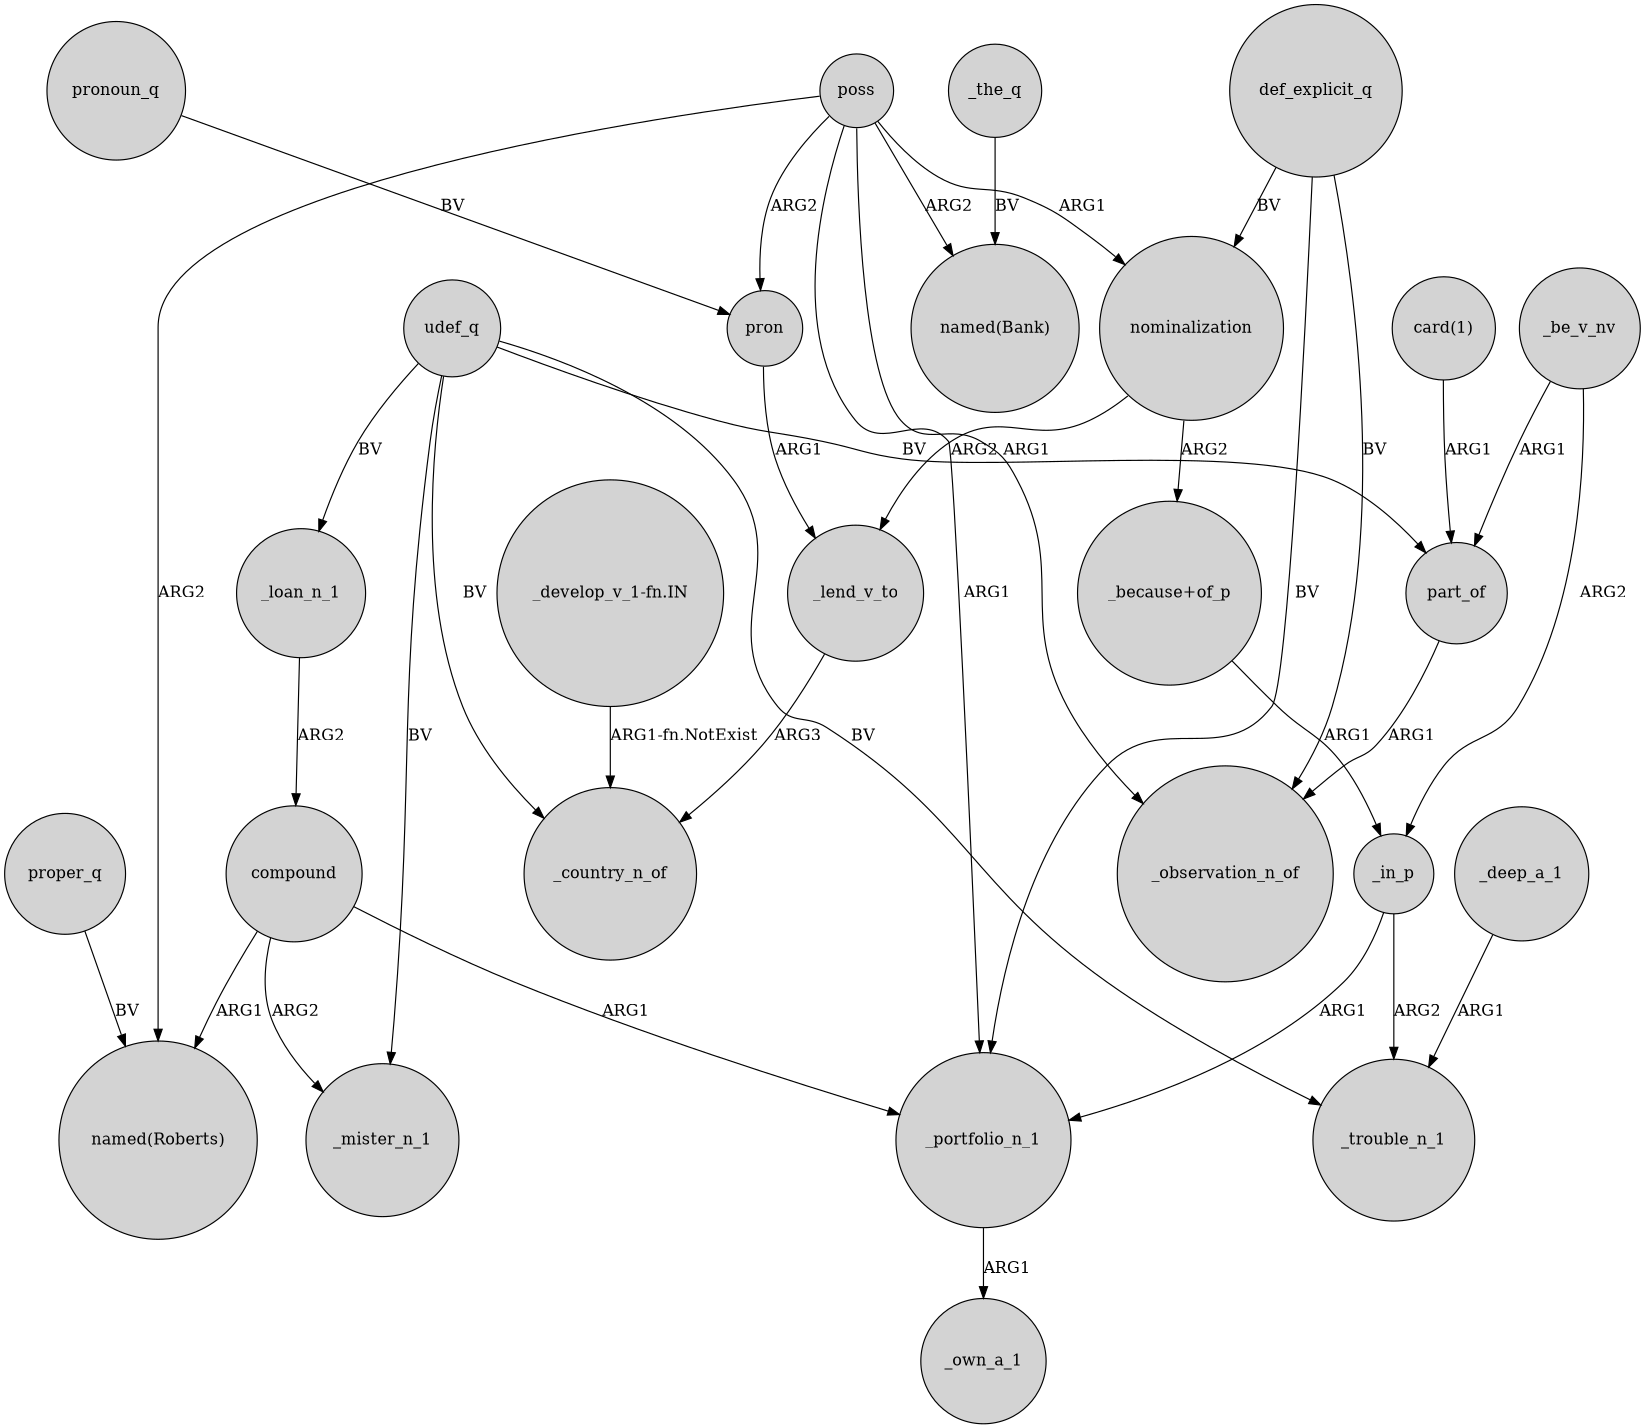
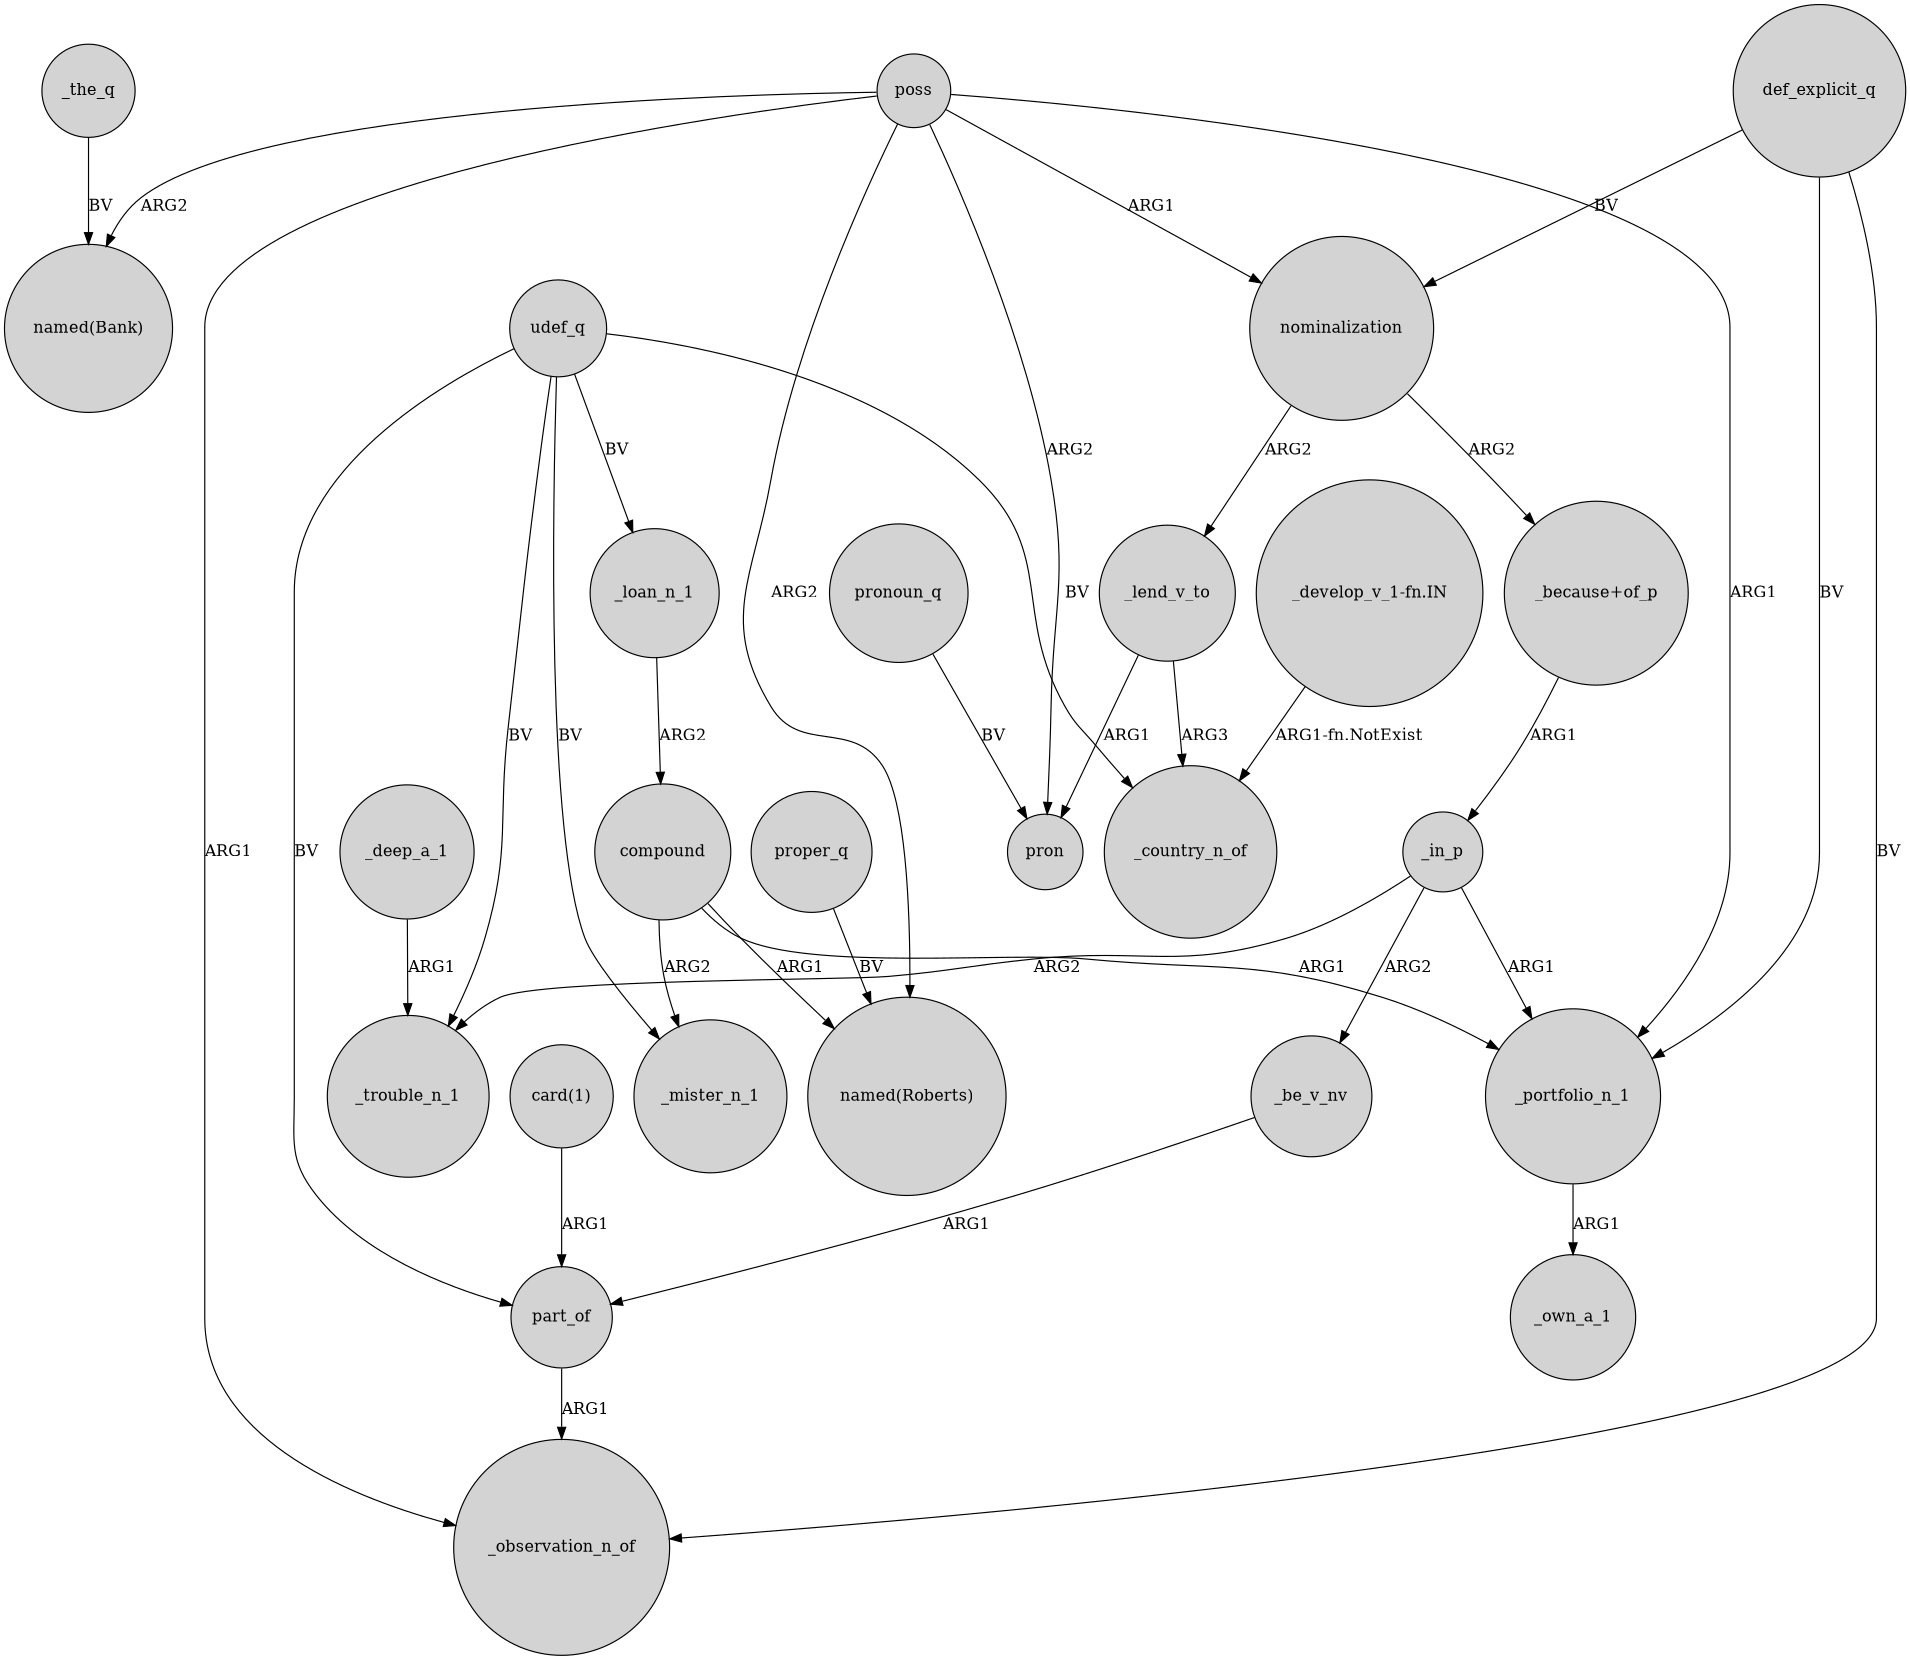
  digraph {
    node [shape=circle style=filled]
    _lend_v_to
    _country_n_of
    pron
    _be_v_nv
    part_of
    _in_p
    _observation_n_of
    _trouble_n_1
    _portfolio_n_1
    udef_q
    _mister_n_1
    _loan_n_1
    compound
    poss
    "named(Roberts)"
    nominalization
    "named(Bank)"
    "_because+of_p"
    _own_a_1
    "_develop_v_1-fn.IN"
    _deep_a_1
    _the_q
    def_explicit_q
    proper_q
    pronoun_q
    "card(1)"
    _lend_v_to -> _country_n_of [label=ARG3]
-   pron -> _lend_v_to [label=ARG1]
+   _lend_v_to -> pron [label=ARG1]
    _be_v_nv -> part_of [label=ARG1]
-   _be_v_nv -> _in_p [label=ARG2]
+   _in_p -> _be_v_nv [label=ARG2]
    part_of -> _observation_n_of [label=ARG1]
    _in_p -> _trouble_n_1 [label=ARG2]
    _in_p -> _portfolio_n_1 [label=ARG1]
    _portfolio_n_1 -> _own_a_1 [label=ARG1]
    udef_q -> _country_n_of [label=BV]
    udef_q -> part_of [label=BV]
    udef_q -> _trouble_n_1 [label=BV]
    udef_q -> _mister_n_1 [label=BV]
    udef_q -> _loan_n_1 [label=BV]
    _loan_n_1 -> compound [label=ARG2]
    compound -> _portfolio_n_1 [label=ARG1]
    compound -> _mister_n_1 [label=ARG2]
    compound -> "named(Roberts)" [label=ARG1]
    poss -> pron [label=ARG2]
    poss -> _observation_n_of [label=ARG1]
    poss -> _portfolio_n_1 [label=ARG1]
    poss -> "named(Roberts)" [label=ARG2]
    poss -> nominalization [label=ARG1]
    poss -> "named(Bank)" [label=ARG2]
    nominalization -> _lend_v_to [label=ARG2]
    nominalization -> "_because+of_p" [label=ARG2]
    "_because+of_p" -> _in_p [label=ARG1]
    "_develop_v_1-fn.IN" -> _country_n_of [label="ARG1-fn.NotExist"]
    _deep_a_1 -> _trouble_n_1 [label=ARG1]
    _the_q -> "named(Bank)" [label=BV]
    def_explicit_q -> _observation_n_of [label=BV]
    def_explicit_q -> _portfolio_n_1 [label=BV]
    def_explicit_q -> nominalization [label=BV]
    proper_q -> "named(Roberts)" [label=BV]
    pronoun_q -> pron [label=BV]
    "card(1)" -> part_of [label=ARG1]
  }
